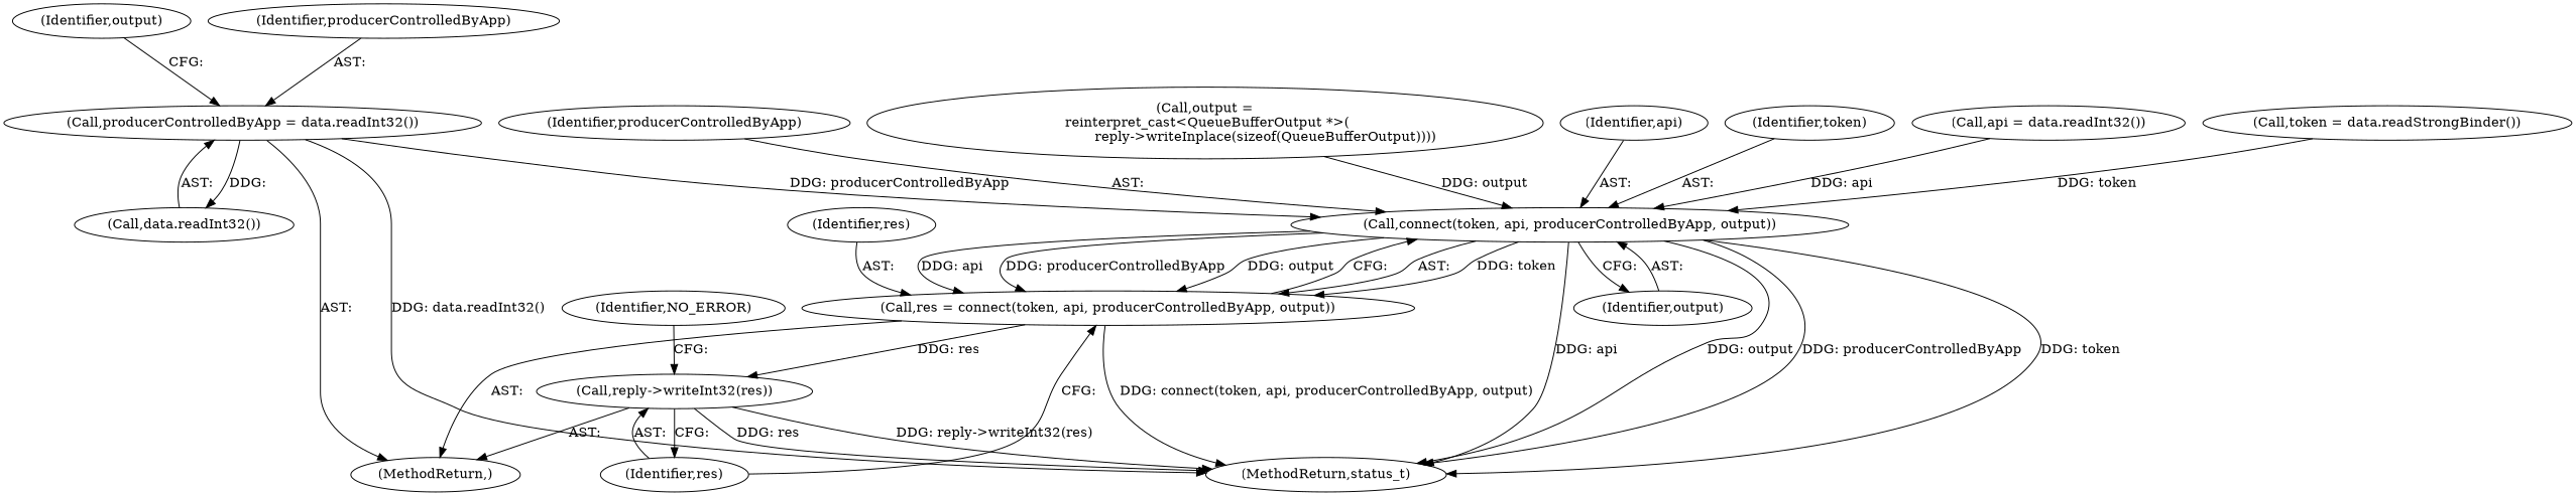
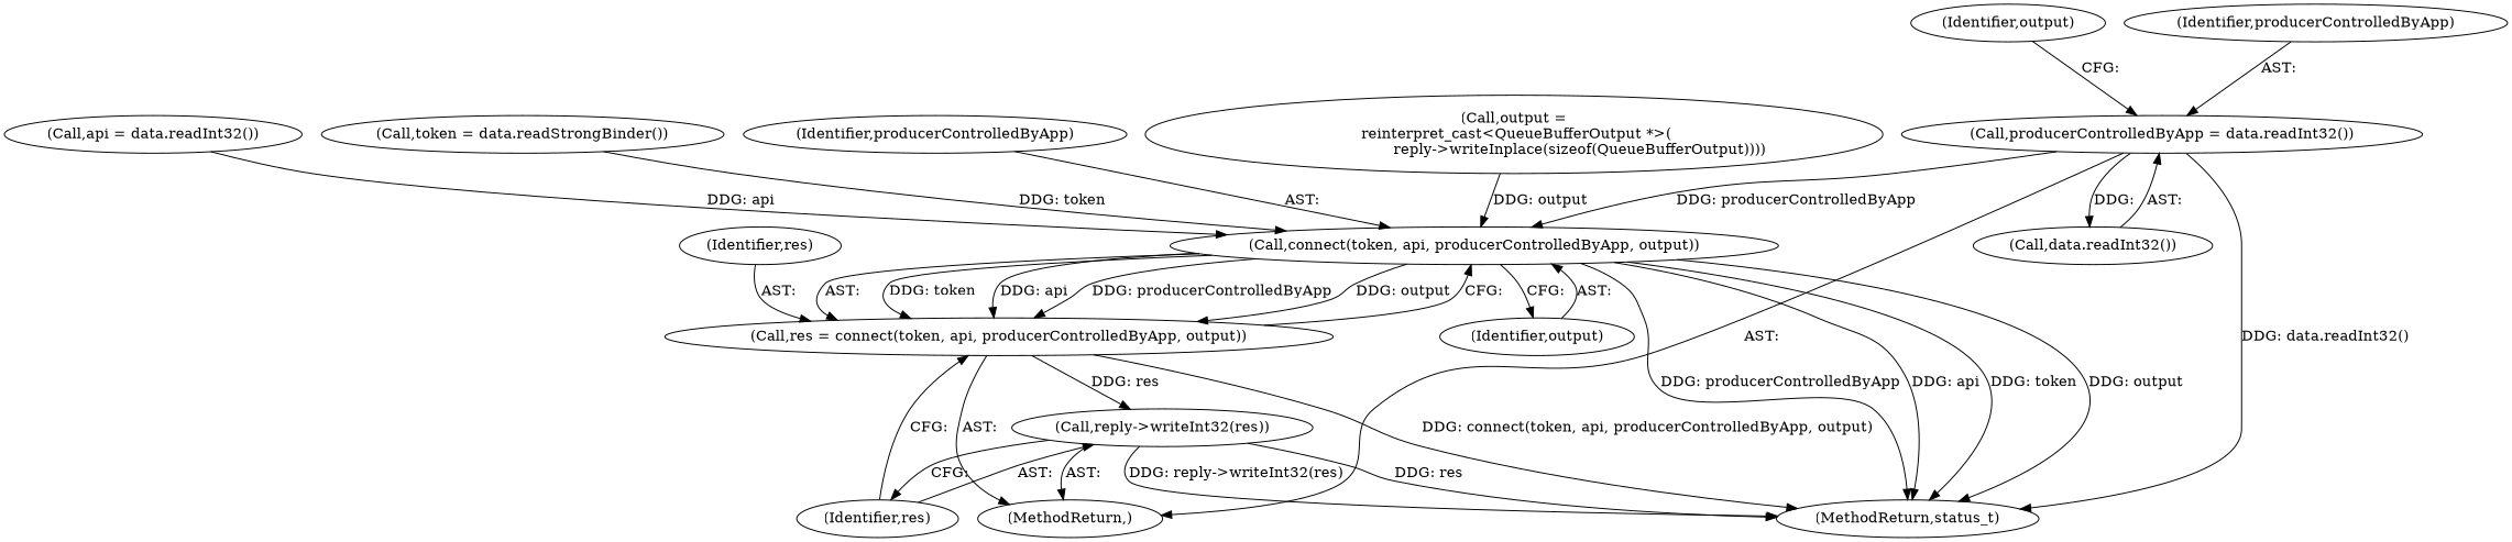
  digraph {
    n1 [label="(Call,producerControlledByApp = data.readInt32())"]
    n2 [label="(Call,connect(token, api, producerControlledByApp, output))"]
    n3 [label="(MethodReturn,)"]
    n4 [label="(Call,data.readInt32())"]
    n5 [label="(MethodReturn,status_t)"]
    n6 [label="(Call,res = connect(token, api, producerControlledByApp, output))"]
    n7 [label="(Identifier,output)"]
    n8 [label="(Call,reply->writeInt32(res))"]
    n9 [label="(Identifier,res)"]
    n10 [label="(Identifier,res)"]
    n11 [label="(Call,api = data.readInt32())"]
    n12 [label="(Call,token = data.readStrongBinder())"]
    n13 [label="(Identifier,output)"]
    n14 [label="(Identifier,producerControlledByApp)"]
    n15 [label="(Identifier,producerControlledByApp)"]
    n16 [label="(Call,output =\n reinterpret_cast<QueueBufferOutput *>(\n                            reply->writeInplace(sizeof(QueueBufferOutput))))"]
-   n17 [label="(Identifier,NO_ERROR)"]
-   n18 [label="(Identifier,api)"]
-   n19 [label="(Identifier,token)"]
    n1 -> n2 [label="DDG: producerControlledByApp"]
    n1 -> n3 [label="AST: "]
    n1 -> n4 [label="DDG: "]
    n1 -> n5 [label="DDG: data.readInt32()"]
    n2 -> n5 [label="DDG: api"]
    n2 -> n5 [label="DDG: token"]
    n2 -> n5 [label="DDG: output"]
    n2 -> n5 [label="DDG: producerControlledByApp"]
    n2 -> n6 [label="AST: "]
    n2 -> n6 [label="DDG: token"]
    n2 -> n6 [label="DDG: api"]
    n2 -> n6 [label="DDG: producerControlledByApp"]
    n2 -> n6 [label="DDG: output"]
    n2 -> n7 [label="CFG: "]
    n4 -> n1 [label="AST: "]
    n6 -> n2 [label="CFG: "]
    n6 -> n3 [label="AST: "]
    n6 -> n5 [label="DDG: connect(token, api, producerControlledByApp, output)"]
    n6 -> n8 [label="DDG: res"]
    n7 -> n2 [label="AST: "]
    n8 -> n3 [label="AST: "]
    n8 -> n5 [label="DDG: res"]
    n8 -> n5 [label="DDG: reply->writeInt32(res)"]
    n8 -> n9 [label="CFG: "]
    n9 -> n6 [label="CFG: "]
    n9 -> n8 [label="AST: "]
    n10 -> n6 [label="AST: "]
    n11 -> n2 [label="DDG: api"]
    n12 -> n2 [label="DDG: token"]
    n13 -> n1 [label="CFG: "]
    n14 -> n2 [label="AST: "]
    n15 -> n1 [label="AST: "]
    n16 -> n2 [label="DDG: output"]
-   n17 -> n8 [label="CFG: "]
-   n18 -> n2 [label="AST: "]
-   n19 -> n2 [label="AST: "]
  }
